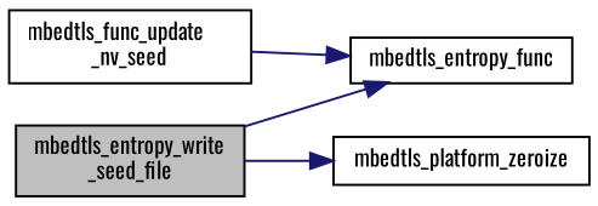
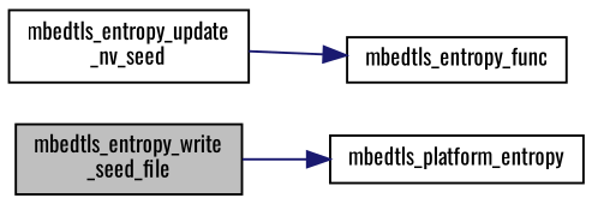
  digraph {
    fontname=Oswald
    rankdir=LR
    node [color=black fillcolor=white fontname=Oswald fontsize=10 shape=record style=filled]
    edge [color=midnightblue fontname=Oswald fontsize=10 labelfontname=Helvetica labelfontsize=10 style=solid]
    n1 [fillcolor=grey75 fontcolor=black height=0.2 label="mbedtls_entropy_write\l_seed_file" width=0.4]
    n2 [height=0.2 label=mbedtls_entropy_func width=0.4]
-   n3 [height=0.2 label=mbedtls_platform_zeroize width=0.4]
-   n4 [height=0.2 label="mbedtls_func_update\l_nv_seed" width=0.4]
-   n1 -> n2
+   n3 [height=0.2 label=mbedtls_platform_entropy width=0.4]
+   n4 [height=0.2 label="mbedtls_entropy_update\l_nv_seed" width=0.4]
    n1 -> n3
    n4 -> n2
  }
